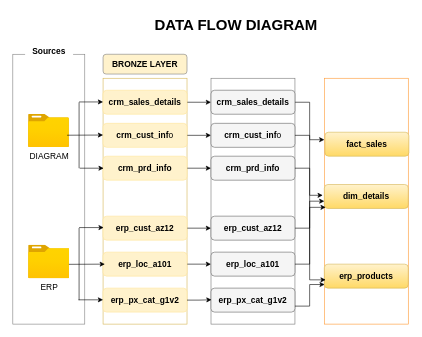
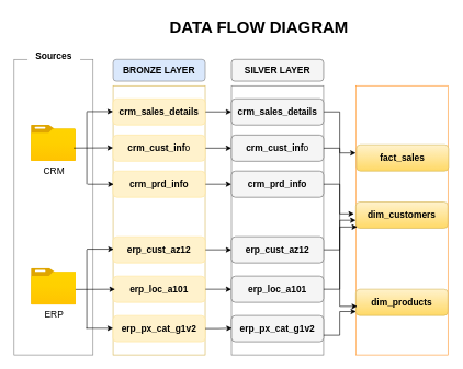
  <mxCell id="0" />
  <mxCell id="1" parent="0" />
  <mxCell id="2" value="" style="rounded=0;whiteSpace=wrap;html=1;fillColor=none;strokeColor=#808080;fontColor=#333333;" parent="1" vertex="1"><mxGeometry x="20.5" y="90" width="120" height="450" as="geometry" /></mxCell>
  <mxCell id="3" value="&lt;font style=&quot;font-size: 14px;&quot;&gt;&lt;b&gt;Sources&lt;/b&gt;&lt;/font&gt;" style="rounded=0;whiteSpace=wrap;html=1;strokeColor=none;" parent="1" vertex="1"><mxGeometry x="41" y="70" width="80" height="30" as="geometry" /></mxCell>
- <mxCell id="4" value="&lt;font style=&quot;font-size: 14px;&quot;&gt;DIAGRAM&lt;/font&gt;" style="image;aspect=fixed;html=1;points=[];align=center;fontSize=12;image=img/lib/azure2/general/Folder_Blank.svg;" parent="1" vertex="1"><mxGeometry x="46.5" y="190" width="68" height="55.19" as="geometry" /></mxCell>
+ <mxCell id="4" value="&lt;font style=&quot;font-size: 14px;&quot;&gt;CRM&lt;/font&gt;" style="image;aspect=fixed;html=1;points=[];align=center;fontSize=12;image=img/lib/azure2/general/Folder_Blank.svg;" parent="1" vertex="1"><mxGeometry x="46.5" y="190" width="68" height="55.19" as="geometry" /></mxCell>
  <mxCell id="5" value="&lt;font style=&quot;font-size: 14px;&quot;&gt;ERP&lt;/font&gt;" style="image;aspect=fixed;html=1;points=[];align=center;fontSize=12;image=img/lib/azure2/general/Folder_Blank.svg;" parent="1" vertex="1"><mxGeometry x="46.5" y="408" width="69" height="56.0" as="geometry" /></mxCell>
  <mxCell id="6" value="" style="rounded=0;whiteSpace=wrap;html=1;fillColor=none;strokeColor=#d6b656;" parent="1" vertex="1"><mxGeometry x="171" y="130" width="140" height="410" as="geometry" /></mxCell>
- <mxCell id="7" value="&lt;b&gt;&lt;font style=&quot;font-size: 14px;&quot;&gt;BRONZE LAYER&lt;/font&gt;&lt;/b&gt;" style="rounded=1;whiteSpace=wrap;html=1;strokeColor=#808080;fillColor=#fff2cc;" parent="1" vertex="1"><mxGeometry x="171" y="90" width="140" height="33" as="geometry" /></mxCell>
+ <mxCell id="7" value="&lt;b&gt;&lt;font style=&quot;font-size: 14px;&quot;&gt;BRONZE LAYER&lt;/font&gt;&lt;/b&gt;" style="rounded=1;whiteSpace=wrap;html=1;strokeColor=#808080;fillColor=#dae8fc;" parent="1" vertex="1"><mxGeometry x="171" y="90" width="140" height="33" as="geometry" /></mxCell>
  <mxCell id="8" style="edgeStyle=orthogonalEdgeStyle;rounded=0;orthogonalLoop=1;jettySize=auto;html=1;exitX=1;exitY=0.5;exitDx=0;exitDy=0;entryX=0;entryY=0.5;entryDx=0;entryDy=0;" parent="1" source="9" target="30" edge="1"><mxGeometry relative="1" as="geometry" /></mxCell>
  <mxCell id="9" value="&lt;span style=&quot;font-size: 14px;&quot;&gt;&lt;b&gt;crm_sales_details&lt;/b&gt;&lt;/span&gt;" style="rounded=1;whiteSpace=wrap;html=1;strokeColor=#FFE599;fillColor=#fff2cc;" parent="1" vertex="1"><mxGeometry x="171" y="150" width="140" height="40" as="geometry" /></mxCell>
  <mxCell id="10" style="edgeStyle=orthogonalEdgeStyle;rounded=0;orthogonalLoop=1;jettySize=auto;html=1;exitX=1;exitY=0.5;exitDx=0;exitDy=0;" parent="1" source="11" target="31" edge="1"><mxGeometry relative="1" as="geometry" /></mxCell>
  <mxCell id="11" value="&lt;font style=&quot;font-size: 14px;&quot;&gt;&lt;b&gt;&lt;font style=&quot;&quot;&gt;crm_cust_inf&lt;/font&gt;&lt;/b&gt;o&lt;/font&gt;" style="rounded=1;whiteSpace=wrap;html=1;strokeColor=#FFE599;fillColor=#fff2cc;" parent="1" vertex="1"><mxGeometry x="171" y="205.19" width="140" height="40" as="geometry" /></mxCell>
  <mxCell id="12" style="edgeStyle=orthogonalEdgeStyle;rounded=0;orthogonalLoop=1;jettySize=auto;html=1;exitX=1;exitY=0.5;exitDx=0;exitDy=0;entryX=0;entryY=0.5;entryDx=0;entryDy=0;" parent="1" source="13" target="32" edge="1"><mxGeometry relative="1" as="geometry" /></mxCell>
  <mxCell id="13" value="&lt;span style=&quot;font-size: 14px;&quot;&gt;&lt;b&gt;crm_prd_info&lt;/b&gt;&lt;/span&gt;" style="rounded=1;whiteSpace=wrap;html=1;strokeColor=#FFE599;fillColor=#fff2cc;" parent="1" vertex="1"><mxGeometry x="171" y="260" width="140" height="40" as="geometry" /></mxCell>
  <mxCell id="14" value="" style="endArrow=classic;html=1;rounded=0;" parent="1" edge="1"><mxGeometry width="50" height="50" relative="1" as="geometry"><mxPoint x="111" y="225" as="sourcePoint" /><mxPoint x="171" y="224.69" as="targetPoint" /></mxGeometry></mxCell>
  <mxCell id="15" style="edgeStyle=orthogonalEdgeStyle;rounded=0;orthogonalLoop=1;jettySize=auto;html=1;exitX=1;exitY=0.5;exitDx=0;exitDy=0;entryX=0;entryY=0.5;entryDx=0;entryDy=0;" parent="1" source="16" target="34" edge="1"><mxGeometry relative="1" as="geometry" /></mxCell>
  <mxCell id="16" value="&lt;span style=&quot;font-size: 14px;&quot;&gt;&lt;b&gt;erp_cust_az12&lt;/b&gt;&lt;/span&gt;" style="rounded=1;whiteSpace=wrap;html=1;strokeColor=#FFE599;fillColor=#fff2cc;" parent="1" vertex="1"><mxGeometry x="171" y="360" width="140" height="40" as="geometry" /></mxCell>
  <mxCell id="17" style="edgeStyle=orthogonalEdgeStyle;rounded=0;orthogonalLoop=1;jettySize=auto;html=1;exitX=1;exitY=0.5;exitDx=0;exitDy=0;entryX=0;entryY=0.5;entryDx=0;entryDy=0;" parent="1" source="18" target="35" edge="1"><mxGeometry relative="1" as="geometry" /></mxCell>
  <mxCell id="18" value="&lt;span style=&quot;font-size: 14px;&quot;&gt;&lt;b&gt;erp_loc_a101&lt;/b&gt;&lt;/span&gt;" style="rounded=1;whiteSpace=wrap;html=1;strokeColor=#FFE599;fillColor=#fff2cc;" parent="1" vertex="1"><mxGeometry x="171" y="420" width="140" height="40" as="geometry" /></mxCell>
  <mxCell id="19" value="&lt;span style=&quot;font-size: 14px;&quot;&gt;&lt;b&gt;erp_px_cat_g1v2&lt;/b&gt;&lt;/span&gt;" style="rounded=1;whiteSpace=wrap;html=1;strokeColor=#FFE599;fillColor=#fff2cc;" parent="1" vertex="1"><mxGeometry x="171" y="480" width="140" height="40" as="geometry" /></mxCell>
  <mxCell id="20" value="" style="endArrow=classic;html=1;rounded=0;" parent="1" edge="1"><mxGeometry width="50" height="50" relative="1" as="geometry"><mxPoint x="114" y="440.31" as="sourcePoint" /><mxPoint x="174" y="440" as="targetPoint" /></mxGeometry></mxCell>
  <mxCell id="21" value="" style="endArrow=classic;html=1;rounded=0;" parent="1" edge="1"><mxGeometry width="50" height="50" relative="1" as="geometry"><mxPoint x="131" y="169.5" as="sourcePoint" /><mxPoint x="171" y="169.5" as="targetPoint" /></mxGeometry></mxCell>
  <mxCell id="22" value="" style="endArrow=classic;html=1;rounded=0;" parent="1" edge="1"><mxGeometry width="50" height="50" relative="1" as="geometry"><mxPoint x="132" y="280" as="sourcePoint" /><mxPoint x="172" y="280" as="targetPoint" /></mxGeometry></mxCell>
  <mxCell id="23" value="" style="endArrow=none;html=1;rounded=0;" parent="1" edge="1"><mxGeometry width="50" height="50" relative="1" as="geometry"><mxPoint x="131" y="280" as="sourcePoint" /><mxPoint x="131" y="170" as="targetPoint" /></mxGeometry></mxCell>
  <mxCell id="24" value="" style="endArrow=classic;html=1;rounded=0;" parent="1" edge="1"><mxGeometry width="50" height="50" relative="1" as="geometry"><mxPoint x="131" y="379" as="sourcePoint" /><mxPoint x="172" y="379" as="targetPoint" /></mxGeometry></mxCell>
  <mxCell id="25" value="" style="endArrow=classic;html=1;rounded=0;" parent="1" edge="1"><mxGeometry width="50" height="50" relative="1" as="geometry"><mxPoint x="130" y="499.5" as="sourcePoint" /><mxPoint x="171" y="499.5" as="targetPoint" /></mxGeometry></mxCell>
  <mxCell id="26" value="" style="endArrow=none;html=1;rounded=0;" parent="1" edge="1"><mxGeometry width="50" height="50" relative="1" as="geometry"><mxPoint x="131" y="500" as="sourcePoint" /><mxPoint x="131" y="379.7" as="targetPoint" /></mxGeometry></mxCell>
  <mxCell id="27" value="" style="rounded=0;whiteSpace=wrap;html=1;fillColor=none;strokeColor=#777777;" parent="1" vertex="1"><mxGeometry x="351" y="130" width="140" height="410" as="geometry" /></mxCell>
+ <mxCell id="28" value="&lt;b&gt;&lt;font style=&quot;font-size: 14px;&quot;&gt;SILVER LAYER&lt;/font&gt;&lt;/b&gt;" style="rounded=1;whiteSpace=wrap;html=1;strokeColor=#666666;fillColor=#f5f5f5;" parent="1" vertex="1"><mxGeometry x="351" y="90" width="140" height="33" as="geometry" /></mxCell>
  <mxCell id="29" style="edgeStyle=orthogonalEdgeStyle;rounded=0;orthogonalLoop=1;jettySize=auto;html=1;exitX=1;exitY=0.5;exitDx=0;exitDy=0;entryX=0;entryY=0.25;entryDx=0;entryDy=0;" edge="1" parent="1" source="30" target="39"><mxGeometry relative="1" as="geometry" /></mxCell>
  <mxCell id="30" value="&lt;span style=&quot;font-size: 14px;&quot;&gt;&lt;b&gt;crm_sales_details&lt;/b&gt;&lt;/span&gt;" style="rounded=1;whiteSpace=wrap;html=1;strokeColor=#666666;fillColor=#f5f5f5;" parent="1" vertex="1"><mxGeometry x="351" y="150" width="140" height="40" as="geometry" /></mxCell>
  <mxCell id="31" value="&lt;font style=&quot;font-size: 14px;&quot;&gt;&lt;b&gt;&lt;font style=&quot;&quot;&gt;crm_cust_inf&lt;/font&gt;&lt;/b&gt;o&lt;/font&gt;" style="rounded=1;whiteSpace=wrap;html=1;strokeColor=#666666;fillColor=#f5f5f5;" parent="1" vertex="1"><mxGeometry x="351" y="205.19" width="140" height="40" as="geometry" /></mxCell>
  <mxCell id="32" value="&lt;span style=&quot;font-size: 14px;&quot;&gt;&lt;b&gt;crm_prd_info&lt;/b&gt;&lt;/span&gt;" style="rounded=1;whiteSpace=wrap;html=1;strokeColor=#666666;fillColor=#f5f5f5;" parent="1" vertex="1"><mxGeometry x="351" y="260" width="140" height="40" as="geometry" /></mxCell>
  <mxCell id="33" style="edgeStyle=orthogonalEdgeStyle;rounded=0;orthogonalLoop=1;jettySize=auto;html=1;exitX=1;exitY=0.5;exitDx=0;exitDy=0;entryX=0;entryY=0.5;entryDx=0;entryDy=0;" edge="1" parent="1" source="34" target="39"><mxGeometry relative="1" as="geometry" /></mxCell>
  <mxCell id="34" value="&lt;span style=&quot;font-size: 14px;&quot;&gt;&lt;b&gt;erp_cust_az12&lt;/b&gt;&lt;/span&gt;" style="rounded=1;whiteSpace=wrap;html=1;strokeColor=#666666;fillColor=#f5f5f5;" parent="1" vertex="1"><mxGeometry x="351" y="360" width="140" height="40" as="geometry" /></mxCell>
  <mxCell id="35" value="&lt;span style=&quot;font-size: 14px;&quot;&gt;&lt;b&gt;erp_loc_a101&lt;/b&gt;&lt;/span&gt;" style="rounded=1;whiteSpace=wrap;html=1;strokeColor=#666666;fillColor=#f5f5f5;" parent="1" vertex="1"><mxGeometry x="351" y="420" width="140" height="40" as="geometry" /></mxCell>
  <mxCell id="36" value="&lt;span style=&quot;font-size: 14px;&quot;&gt;&lt;b&gt;erp_px_cat_g1v2&lt;/b&gt;&lt;/span&gt;" style="rounded=1;whiteSpace=wrap;html=1;strokeColor=#666666;fillColor=#f5f5f5;" parent="1" vertex="1"><mxGeometry x="351" y="480" width="140" height="40" as="geometry" /></mxCell>
  <mxCell id="37" style="edgeStyle=orthogonalEdgeStyle;rounded=0;orthogonalLoop=1;jettySize=auto;html=1;exitX=1;exitY=0.5;exitDx=0;exitDy=0;entryX=0.006;entryY=0.901;entryDx=0;entryDy=0;entryPerimeter=0;" parent="1" source="19" target="27" edge="1"><mxGeometry relative="1" as="geometry" /></mxCell>
  <mxCell id="38" value="&lt;b&gt;&lt;font style=&quot;font-size: 25px;&quot;&gt;DATA FLOW DIAGRAM&amp;nbsp;&lt;/font&gt;&lt;/b&gt;" style="text;html=1;align=center;verticalAlign=middle;resizable=0;points=[];autosize=1;strokeColor=none;fillColor=none;labelBackgroundColor=#FFFFFF;" parent="1" vertex="1"><mxGeometry x="251" y="20" width="290" height="40" as="geometry" /></mxCell>
  <mxCell id="39" value="" style="rounded=0;whiteSpace=wrap;html=1;fillColor=none;strokeColor=#FF9933;" vertex="1" parent="1"><mxGeometry x="540" y="130" width="140" height="410" as="geometry" /></mxCell>
  <mxCell id="40" value="&lt;span style=&quot;font-size: 14px;&quot;&gt;&lt;b&gt;fact_sales&lt;/b&gt;&lt;/span&gt;" style="rounded=1;whiteSpace=wrap;html=1;strokeColor=#d6b656;fillColor=#fff2cc;gradientColor=#ffd966;" vertex="1" parent="1"><mxGeometry x="541" y="220" width="140" height="40" as="geometry" /></mxCell>
- <mxCell id="41" value="&lt;span style=&quot;font-size: 14px;&quot;&gt;&lt;b&gt;dim_details&lt;/b&gt;&lt;/span&gt;" style="rounded=1;whiteSpace=wrap;html=1;strokeColor=#d6b656;fillColor=#fff2cc;gradientColor=#ffd966;" vertex="1" parent="1"><mxGeometry x="540" y="307.19" width="140" height="40" as="geometry" /></mxCell>
- <mxCell id="42" value="&lt;span style=&quot;font-size: 14px;&quot;&gt;&lt;b&gt;erp_products&lt;/b&gt;&lt;/span&gt;" style="rounded=1;whiteSpace=wrap;html=1;strokeColor=#d6b656;fillColor=#fff2cc;gradientColor=#ffd966;" vertex="1" parent="1"><mxGeometry x="540" y="440" width="140" height="40" as="geometry" /></mxCell>
+ <mxCell id="41" value="&lt;span style=&quot;font-size: 14px;&quot;&gt;&lt;b&gt;dim_customers&lt;/b&gt;&lt;/span&gt;" style="rounded=1;whiteSpace=wrap;html=1;strokeColor=#d6b656;fillColor=#fff2cc;gradientColor=#ffd966;" vertex="1" parent="1"><mxGeometry x="540" y="307.19" width="140" height="40" as="geometry" /></mxCell>
+ <mxCell id="42" value="&lt;span style=&quot;font-size: 14px;&quot;&gt;&lt;b&gt;dim_products&lt;/b&gt;&lt;/span&gt;" style="rounded=1;whiteSpace=wrap;html=1;strokeColor=#d6b656;fillColor=#fff2cc;gradientColor=#ffd966;" vertex="1" parent="1"><mxGeometry x="540" y="440" width="140" height="40" as="geometry" /></mxCell>
  <mxCell id="43" style="edgeStyle=orthogonalEdgeStyle;rounded=0;orthogonalLoop=1;jettySize=auto;html=1;exitX=1;exitY=0.5;exitDx=0;exitDy=0;entryX=-0.019;entryY=0.476;entryDx=0;entryDy=0;entryPerimeter=0;" edge="1" parent="1" source="31" target="39"><mxGeometry relative="1" as="geometry" /></mxCell>
  <mxCell id="44" style="edgeStyle=orthogonalEdgeStyle;rounded=0;orthogonalLoop=1;jettySize=auto;html=1;exitX=1;exitY=0.5;exitDx=0;exitDy=0;entryX=0.016;entryY=0.525;entryDx=0;entryDy=0;entryPerimeter=0;" edge="1" parent="1" source="35" target="39"><mxGeometry relative="1" as="geometry" /></mxCell>
  <mxCell id="45" style="edgeStyle=orthogonalEdgeStyle;rounded=0;orthogonalLoop=1;jettySize=auto;html=1;exitX=1;exitY=0.5;exitDx=0;exitDy=0;entryX=0.016;entryY=0.82;entryDx=0;entryDy=0;entryPerimeter=0;" edge="1" parent="1" source="32" target="39"><mxGeometry relative="1" as="geometry" /></mxCell>
  <mxCell id="46" style="edgeStyle=orthogonalEdgeStyle;rounded=0;orthogonalLoop=1;jettySize=auto;html=1;exitX=1;exitY=0.75;exitDx=0;exitDy=0;entryX=0.004;entryY=0.839;entryDx=0;entryDy=0;entryPerimeter=0;" edge="1" parent="1" source="36" target="39"><mxGeometry relative="1" as="geometry" /></mxCell>
